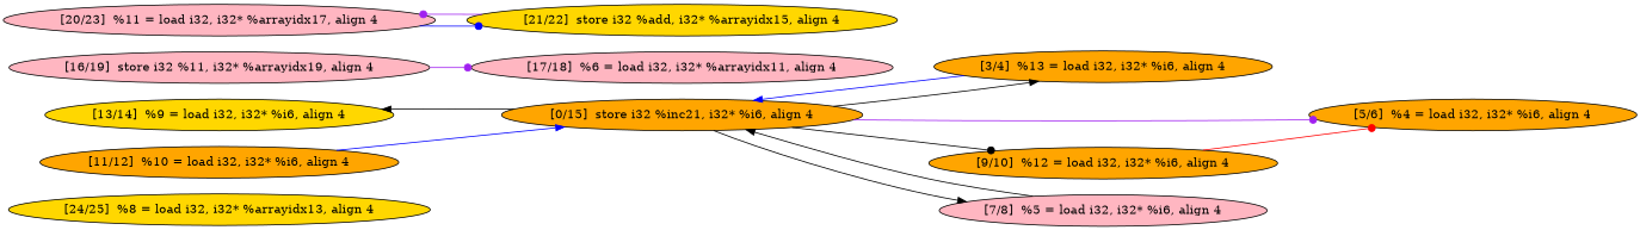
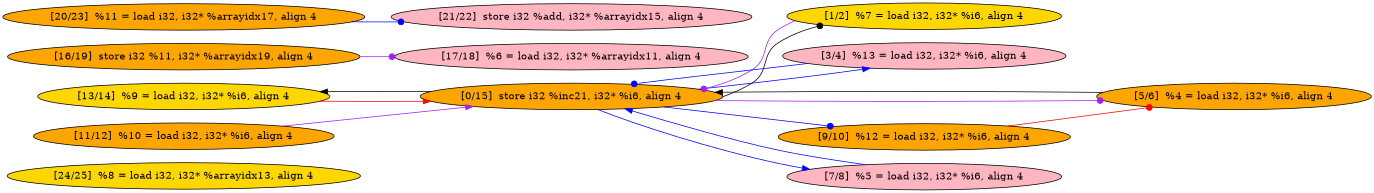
  digraph {
    rankdir=LR
    node [fillcolor=orange shape=ellipse style=filled]
    edge [arrowhead=normal color=black]
    n1 [fillcolor=gold label="[24/25]  %8 = load i32, i32* %arrayidx13, align 4"]
    n2 [fillcolor=gold label="[13/14]  %9 = load i32, i32* %i6, align 4"]
    n3 [label="[0/15]  store i32 %inc21, i32* %i6, align 4"]
-   n5 [label="[3/4]  %13 = load i32, i32* %i6, align 4"]
+   n4 [fillcolor=gold label="[1/2]  %7 = load i32, i32* %i6, align 4"]
+   n5 [fillcolor=lightpink label="[3/4]  %13 = load i32, i32* %i6, align 4"]
    n6 [label="[5/6]  %4 = load i32, i32* %i6, align 4"]
    n7 [label="[9/10]  %12 = load i32, i32* %i6, align 4"]
    n8 [fillcolor=lightpink label="[7/8]  %5 = load i32, i32* %i6, align 4"]
    n9 [fillcolor=lightpink label="[17/18]  %6 = load i32, i32* %arrayidx11, align 4"]
-   n10 [fillcolor=lightpink label="[16/19]  store i32 %11, i32* %arrayidx19, align 4"]
+   n10 [label="[16/19]  store i32 %11, i32* %arrayidx19, align 4"]
    n11 [label="[11/12]  %10 = load i32, i32* %i6, align 4"]
-   n12 [fillcolor=lightpink label="[20/23]  %11 = load i32, i32* %arrayidx17, align 4"]
-   n13 [fillcolor=gold label="[21/22]  store i32 %add, i32* %arrayidx15, align 4"]
+   n12 [label="[20/23]  %11 = load i32, i32* %arrayidx17, align 4"]
+   n13 [fillcolor=lightpink label="[21/22]  store i32 %add, i32* %arrayidx15, align 4"]
+   n2 -> n3 [color=red]
    n3 -> n2
-   n3 -> n5
+   n3 -> n4 [arrowhead=dot]
+   n3 -> n5 [color=blue]
    n3 -> n6 [arrowhead=dot color=purple]
-   n3 -> n7 [arrowhead=dot]
-   n3 -> n8
-   n5 -> n3 [color=blue]
+   n3 -> n7 [arrowhead=dot color=blue]
+   n3 -> n8 [color=blue]
+   n4 -> n3 [arrowhead=dot color=purple]
+   n5 -> n3 [arrowhead=dot color=blue]
+   n6 -> n3
    n7 -> n6 [arrowhead=dot color=red]
-   n8 -> n3
+   n8 -> n3 [color=blue]
    n10 -> n9 [arrowhead=dot color=purple]
-   n11 -> n3 [color=blue]
+   n11 -> n3 [color=purple]
    n12 -> n13 [arrowhead=dot color=blue]
-   n13 -> n12 [arrowhead=dot color=purple]
  }
